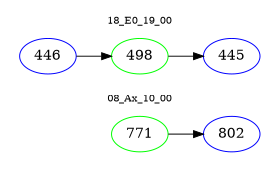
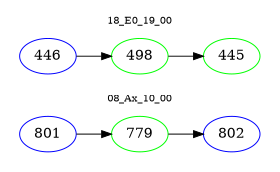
  digraph {
    rankdir=LR
    node [color=blue]
    edge [color=black]
-   n2 [color=green label=771]
+   n1 [label=801]
+   n2 [color=green label=779]
    n3 [label=802]
    n4 [label=446]
    n5 [color=green label=498]
-   n6 [label=445]
+   n6 [color=green label=445]
    subgraph cluster_1 {
      color=white
      fontsize=10
      label="08_Ax_10_00"
+     n1
      n2
      n3
    }
    subgraph cluster_2 {
      color=white
      fontsize=10
      label="18_E0_19_00"
      n4
      n5
      n6
    }
+   n1 -> n2
    n2 -> n3
    n4 -> n5
    n5 -> n6
  }
